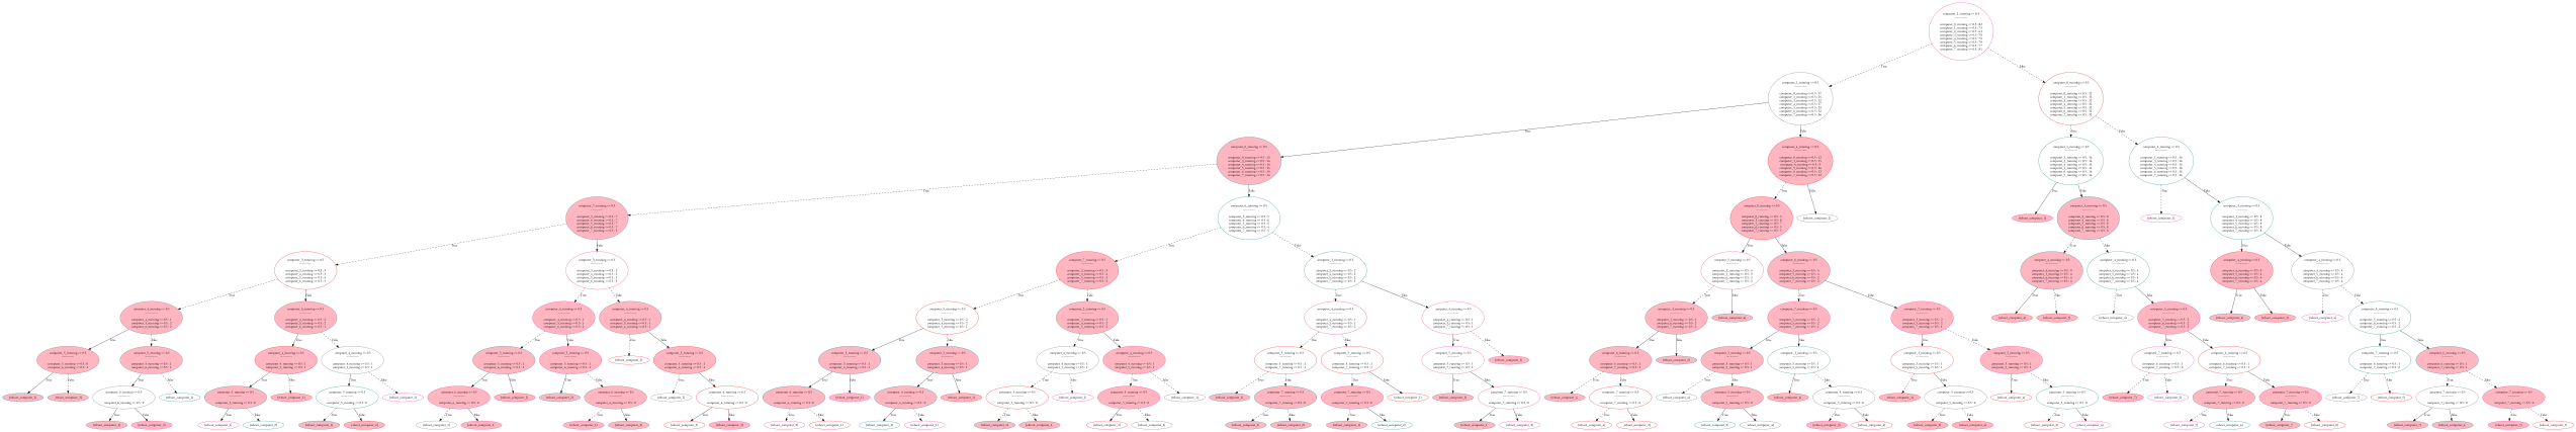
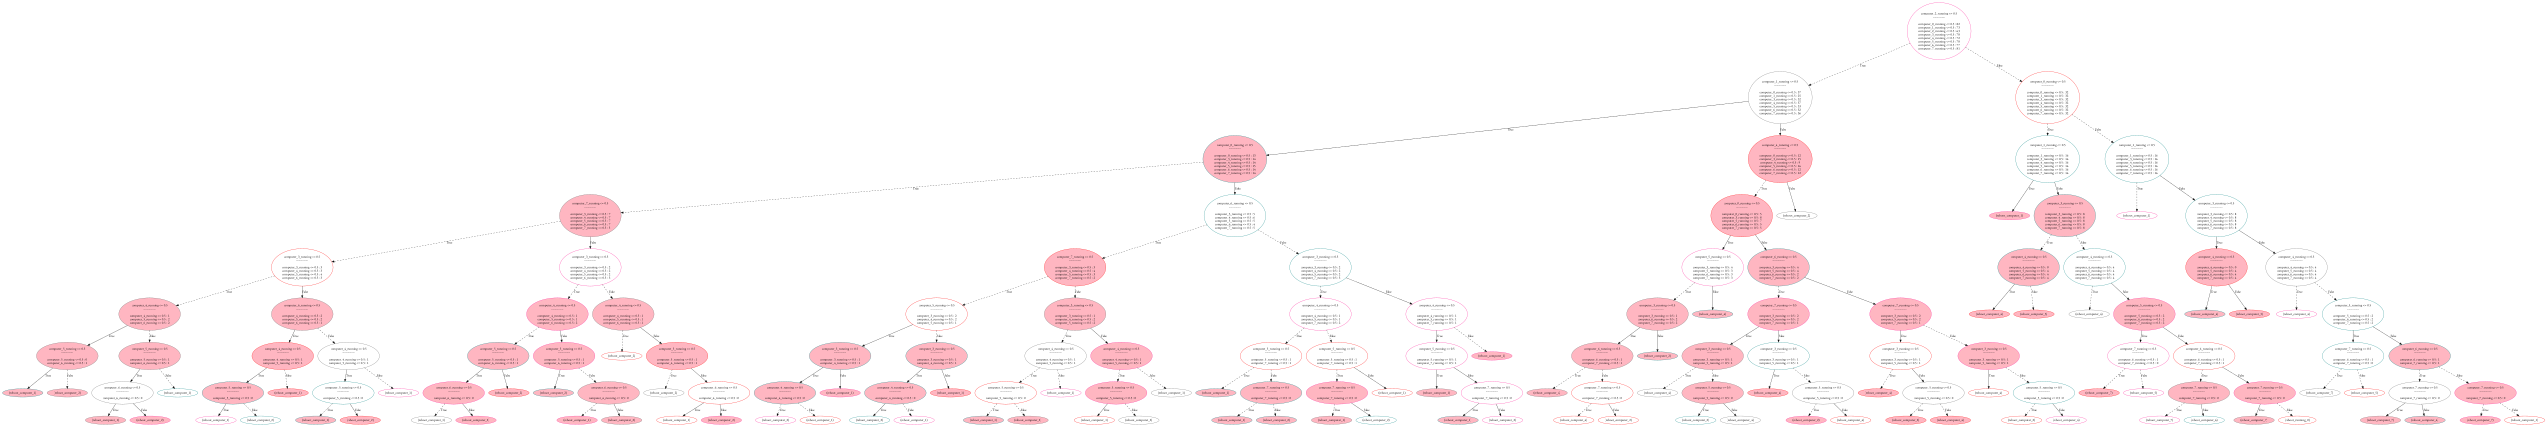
  digraph {
    fontname="EB Garamond"
    node [style=filled fillcolor=lightpink color=red fontname="EB Garamond"]
    edge [style=dashed fontname="EB Garamond"]
    n1 [label="computer_2_running <= 0.5\n--------------\n\ncomputer_0_running <= 0.5 : 82\ncomputer_1_running <= 0.5 : 73\ncomputer_2_running <= 0.5 : 63\ncomputer_3_running <= 0.5 : 78\ncomputer_4_running <= 0.5 : 72\ncomputer_5_running <= 0.5 : 78\ncomputer_6_running <= 0.5 : 77\ncomputer_7_running <= 0.5 : 81" fillcolor=white color=deeppink]
    n2 [label="computer_1_running <= 0.5\n--------------\n\ncomputer_0_running <= 0.5 : 37\ncomputer_1_running <= 0.5 : 25\ncomputer_3_running <= 0.5 : 32\ncomputer_4_running <= 0.5 : 37\ncomputer_5_running <= 0.5 : 33\ncomputer_6_running <= 0.5 : 32\ncomputer_7_running <= 0.5 : 36" fillcolor=white color=gray40]
    n3 [label="computer_0_running <= 0.5\n--------------\n\ncomputer_0_running <= 0.5 : 32\ncomputer_1_running <= 0.5 : 32\ncomputer_3_running <= 0.5 : 32\ncomputer_4_running <= 0.5 : 32\ncomputer_5_running <= 0.5 : 32\ncomputer_6_running <= 0.5 : 32\ncomputer_7_running <= 0.5 : 32" fillcolor=white]
    n4 [label="computer_0_running <= 0.5\n--------------\n\ncomputer_0_running <= 0.5 : 13\ncomputer_3_running <= 0.5 : 14\ncomputer_4_running <= 0.5 : 14\ncomputer_5_running <= 0.5 : 15\ncomputer_6_running <= 0.5 : 14\ncomputer_7_running <= 0.5 : 14" color=teal]
    n5 [label="computer_4_running <= 0.5\n--------------\n\ncomputer_0_running <= 0.5 : 12\ncomputer_3_running <= 0.5 : 15\ncomputer_4_running <= 0.5 : 9\ncomputer_5_running <= 0.5 : 16\ncomputer_6_running <= 0.5 : 12\ncomputer_7_running <= 0.5 : 12"]
    n6 [label="computer_7_running <= 0.5\n--------------\n\ncomputer_3_running <= 0.5 : 7\ncomputer_4_running <= 0.5 : 7\ncomputer_5_running <= 0.5 : 7\ncomputer_6_running <= 0.5 : 7\ncomputer_7_running <= 0.5 : 5" color=gray40]
    n7 [label="computer_6_running <= 0.5\n--------------\n\ncomputer_3_running <= 0.5 : 5\ncomputer_4_running <= 0.5 : 6\ncomputer_5_running <= 0.5 : 5\ncomputer_6_running <= 0.5 : 4\ncomputer_7_running <= 0.5 : 5" fillcolor=white color=teal]
    n8 [label="computer_3_running <= 0.5\n--------------\n\ncomputer_3_running <= 0.5 : 3\ncomputer_4_running <= 0.5 : 3\ncomputer_5_running <= 0.5 : 4\ncomputer_6_running <= 0.5 : 3" fillcolor=white]
    n9 [label="computer_3_running <= 0.5\n--------------\n\ncomputer_3_running <= 0.5 : 2\ncomputer_4_running <= 0.5 : 2\ncomputer_5_running <= 0.5 : 2\ncomputer_6_running <= 0.5 : 3" fillcolor=white color=deeppink]
    n10 [label="computer_4_running <= 0.5\n--------------\n\ncomputer_4_running <= 0.5 : 1\ncomputer_5_running <= 0.5 : 2\ncomputer_6_running <= 0.5 : 2" color=gray40]
    n11 [label="computer_6_running <= 0.5\n--------------\n\ncomputer_4_running <= 0.5 : 2\ncomputer_5_running <= 0.5 : 2\ncomputer_6_running <= 0.5 : 1" color=gray40]
    n12 [label="computer_5_running <= 0.5\n--------------\n\ncomputer_5_running <= 0.5 : 0\ncomputer_6_running <= 0.5 : 1" color=gray40]
    n13 [label="computer_5_running <= 0.5\n--------------\n\ncomputer_5_running <= 0.5 : 1\ncomputer_6_running <= 0.5 : 1" color=gray40]
    n14 [label="(reboot_computer_1)" color=teal]
    n15 [label="(reboot_computer_2)" color=gray40]
    n16 [label="computer_6_running <= 0.5\n--------------\n\ncomputer_6_running <= 0.5 : 0" fillcolor=white color=gray40]
    n17 [label="(reboot_computer_1)" fillcolor=white color=teal]
    n18 [label="(reboot_computer_1)" color=gray40]
    n19 [label="(reboot_computer_2)" color=deeppink]
    n20 [label="computer_4_running <= 0.5\n--------------\n\ncomputer_4_running <= 0.5 : 1\ncomputer_5_running <= 0.5 : 1"]
    n21 [label="computer_4_running <= 0.5\n--------------\n\ncomputer_4_running <= 0.5 : 1\ncomputer_5_running <= 0.5 : 1" fillcolor=white color=gray40]
    n22 [label="computer_5_running <= 0.5\n--------------\n\ncomputer_5_running <= 0.5 : 0" color=teal]
    n23 [label="(reboot_computer_1)"]
    n24 [label="(reboot_computer_1)" fillcolor=white color=deeppink]
    n25 [label="(reboot_computer_2)" fillcolor=white color=teal]
    n26 [label="computer_5_running <= 0.5\n--------------\n\ncomputer_5_running <= 0.5 : 0" fillcolor=white color=teal]
    n27 [label="(reboot_computer_1)" fillcolor=white color=deeppink]
    n28 [label="(reboot_computer_1)" color=teal]
    n29 [label="(reboot_computer_2)"]
    n30 [label="computer_4_running <= 0.5\n--------------\n\ncomputer_4_running <= 0.5 : 1\ncomputer_5_running <= 0.5 : 1\ncomputer_6_running <= 0.5 : 2" color=deeppink]
    n31 [label="computer_4_running <= 0.5\n--------------\n\ncomputer_4_running <= 0.5 : 1\ncomputer_5_running <= 0.5 : 1\ncomputer_6_running <= 0.5 : 1" color=gray40]
    n32 [label="computer_5_running <= 0.5\n--------------\n\ncomputer_5_running <= 0.5 : 1\ncomputer_6_running <= 0.5 : 1" color=teal]
    n33 [label="computer_5_running <= 0.5\n--------------\n\ncomputer_5_running <= 0.5 : 1\ncomputer_6_running <= 0.5 : 1" color=deeppink]
    n34 [label="computer_6_running <= 0.5\n--------------\n\ncomputer_6_running <= 0.5 : 0" color=deeppink]
    n35 [label="(reboot_computer_2)"]
    n36 [label="(reboot_computer_1)" fillcolor=white color=gray40]
    n37 [label="(reboot_computer_2)" color=deeppink]
    n38 [label="(reboot_computer_2)" color=teal]
    n39 [label="computer_6_running <= 0.5\n--------------\n\ncomputer_6_running <= 0.5 : 0" color=gray40]
    n40 [label="(reboot_computer_1)" color=deeppink]
    n41 [label="(reboot_computer_2)" color=gray40]
    n42 [label="(reboot_computer_2)" fillcolor=white]
    n43 [label="computer_5_running <= 0.5\n--------------\n\ncomputer_5_running <= 0.5 : 1\ncomputer_6_running <= 0.5 : 1"]
    n44 [label="(reboot_computer_2)" fillcolor=white color=gray40]
    n45 [label="computer_6_running <= 0.5\n--------------\n\ncomputer_6_running <= 0.5 : 0" fillcolor=white]
    n46 [label="(reboot_computer_1)" fillcolor=white]
    n47 [label="(reboot_computer_2)" color=deeppink]
    n48 [label="computer_7_running <= 0.5\n--------------\n\ncomputer_3_running <= 0.5 : 3\ncomputer_4_running <= 0.5 : 4\ncomputer_5_running <= 0.5 : 3\ncomputer_7_running <= 0.5 : 2"]
    n49 [label="computer_3_running <= 0.5\n--------------\n\ncomputer_3_running <= 0.5 : 2\ncomputer_4_running <= 0.5 : 2\ncomputer_5_running <= 0.5 : 2\ncomputer_7_running <= 0.5 : 3" fillcolor=white color=teal]
    n50 [label="computer_5_running <= 0.5\n--------------\n\ncomputer_3_running <= 0.5 : 2\ncomputer_4_running <= 0.5 : 2\ncomputer_5_running <= 0.5 : 1" fillcolor=white]
    n51 [label="computer_3_running <= 0.5\n--------------\n\ncomputer_3_running <= 0.5 : 1\ncomputer_4_running <= 0.5 : 2\ncomputer_5_running <= 0.5 : 2" color=gray40]
    n52 [label="computer_3_running <= 0.5\n--------------\n\ncomputer_3_running <= 0.5 : 1\ncomputer_4_running <= 0.5 : 1" color=teal]
    n53 [label="computer_3_running <= 0.5\n--------------\n\ncomputer_3_running <= 0.5 : 1\ncomputer_4_running <= 0.5 : 1" color=teal]
    n54 [label="computer_4_running <= 0.5\n--------------\n\ncomputer_4_running <= 0.5 : 0" color=teal]
    n55 [label="(reboot_computer_1)" color=deeppink]
    n56 [label="(reboot_computer_2)" fillcolor=white color=deeppink]
    n57 [label="(reboot_computer_1)" fillcolor=white]
    n58 [label="computer_4_running <= 0.5\n--------------\n\ncomputer_4_running <= 0.5 : 0" color=teal]
    n59 [label="(reboot_computer_1)"]
    n60 [label="(reboot_computer_2)" fillcolor=white color=teal]
    n61 [label="(reboot_computer_1)" fillcolor=white color=deeppink]
    n62 [label="computer_4_running <= 0.5\n--------------\n\ncomputer_4_running <= 0.5 : 1\ncomputer_5_running <= 0.5 : 1" fillcolor=white color=gray40]
    n63 [label="computer_4_running <= 0.5\n--------------\n\ncomputer_4_running <= 0.5 : 1\ncomputer_5_running <= 0.5 : 1" color=deeppink]
    n64 [label="computer_5_running <= 0.5\n--------------\n\ncomputer_5_running <= 0.5 : 0" fillcolor=white]
    n65 [label="(reboot_computer_1)" fillcolor=white color=deeppink]
    n66 [label="(reboot_computer_1)" color=teal]
    n67 [label="(reboot_computer_2)" color=gray40]
    n68 [label="computer_5_running <= 0.5\n--------------\n\ncomputer_5_running <= 0.5 : 0" color=deeppink]
    n69 [label="(reboot_computer_1)" fillcolor=white color=gray40]
    n70 [label="(reboot_computer_1)" fillcolor=white]
    n71 [label="(reboot_computer_2)" fillcolor=white color=gray40]
    n72 [label="computer_4_running <= 0.5\n--------------\n\ncomputer_4_running <= 0.5 : 1\ncomputer_5_running <= 0.5 : 1\ncomputer_7_running <= 0.5 : 2" fillcolor=white color=deeppink]
    n73 [label="computer_4_running <= 0.5\n--------------\n\ncomputer_4_running <= 0.5 : 1\ncomputer_5_running <= 0.5 : 1\ncomputer_7_running <= 0.5 : 1" fillcolor=white color=deeppink]
    n74 [label="computer_5_running <= 0.5\n--------------\n\ncomputer_5_running <= 0.5 : 1\ncomputer_7_running <= 0.5 : 1" fillcolor=white]
    n75 [label="computer_5_running <= 0.5\n--------------\n\ncomputer_5_running <= 0.5 : 1\ncomputer_7_running <= 0.5 : 1" fillcolor=white]
    n76 [label="(reboot_computer_1)" color=teal]
    n77 [label="computer_7_running <= 0.5\n--------------\n\ncomputer_7_running <= 0.5 : 0" color=teal]
    n78 [label="(reboot_computer_1)" color=teal]
    n79 [label="(reboot_computer_2)" color=teal]
    n80 [label="computer_7_running <= 0.5\n--------------\n\ncomputer_7_running <= 0.5 : 0" color=deeppink]
    n81 [label="(reboot_computer_1)" fillcolor=white]
    n82 [label="(reboot_computer_1)" color=gray40]
    n83 [label="(reboot_computer_2)" fillcolor=white color=teal]
    n84 [label="computer_5_running <= 0.5\n--------------\n\ncomputer_5_running <= 0.5 : 1\ncomputer_7_running <= 0.5 : 1" fillcolor=white color=deeppink]
    n85 [label="(reboot_computer_1)" color=deeppink]
    n86 [label="(reboot_computer_1)" color=gray40]
    n87 [label="computer_7_running <= 0.5\n--------------\n\ncomputer_7_running <= 0.5 : 0" fillcolor=white color=deeppink]
    n88 [label="(reboot_computer_1)" color=teal]
    n89 [label="(reboot_computer_2)" fillcolor=white color=deeppink]
    n90 [label="computer_0_running <= 0.5\n--------------\n\ncomputer_0_running <= 0.5 : 5\ncomputer_3_running <= 0.5 : 8\ncomputer_5_running <= 0.5 : 7\ncomputer_6_running <= 0.5 : 5\ncomputer_7_running <= 0.5 : 5"]
    n91 [label="(reboot_computer_2)" fillcolor=white color=gray40]
    n92 [label="computer_5_running <= 0.5\n--------------\n\ncomputer_3_running <= 0.5 : 4\ncomputer_5_running <= 0.5 : 3\ncomputer_6_running <= 0.5 : 3\ncomputer_7_running <= 0.5 : 3" fillcolor=white color=deeppink]
    n93 [label="computer_6_running <= 0.5\n--------------\n\ncomputer_3_running <= 0.5 : 4\ncomputer_5_running <= 0.5 : 4\ncomputer_6_running <= 0.5 : 2\ncomputer_7_running <= 0.5 : 2" color=teal]
    n94 [label="computer_3_running <= 0.5\n--------------\n\ncomputer_3_running <= 0.5 : 1\ncomputer_6_running <= 0.5 : 2\ncomputer_7_running <= 0.5 : 2" color=gray40]
    n95 [label="(reboot_computer_4)" color=teal]
    n96 [label="computer_6_running <= 0.5\n--------------\n\ncomputer_6_running <= 0.5 : 1\ncomputer_7_running <= 0.5 : 1" color=gray40]
    n97 [label="(reboot_computer_2)" color=teal]
    n98 [label="(reboot_computer_4)" color=gray40]
    n99 [label="computer_7_running <= 0.5\n--------------\n\ncomputer_7_running <= 0.5 : 0" fillcolor=white]
    n100 [label="(reboot_computer_4)" fillcolor=white]
    n101 [label="(reboot_computer_2)" fillcolor=white]
    n102 [label="computer_7_running <= 0.5\n--------------\n\ncomputer_3_running <= 0.5 : 2\ncomputer_5_running <= 0.5 : 2\ncomputer_7_running <= 0.5 : 1" color=deeppink]
    n103 [label="computer_7_running <= 0.5\n--------------\n\ncomputer_3_running <= 0.5 : 2\ncomputer_5_running <= 0.5 : 2\ncomputer_7_running <= 0.5 : 1" color=deeppink]
    n104 [label="computer_3_running <= 0.5\n--------------\n\ncomputer_3_running <= 0.5 : 1\ncomputer_5_running <= 0.5 : 1" color=gray40]
    n105 [label="computer_3_running <= 0.5\n--------------\n\ncomputer_3_running <= 0.5 : 1\ncomputer_5_running <= 0.5 : 1" fillcolor=white color=teal]
    n106 [label="(reboot_computer_4)" fillcolor=white color=gray40]
    n107 [label="computer_5_running <= 0.5\n--------------\n\ncomputer_5_running <= 0.5 : 0" color=gray40]
    n108 [label="(reboot_computer_2)" fillcolor=white color=teal]
    n109 [label="(reboot_computer_4)" fillcolor=white color=gray40]
    n110 [label="(reboot_computer_4)"]
    n111 [label="computer_5_running <= 0.5\n--------------\n\ncomputer_5_running <= 0.5 : 0" fillcolor=white color=gray40]
    n112 [label="(reboot_computer_2)" color=deeppink]
    n113 [label="(reboot_computer_4)" fillcolor=white]
    n114 [label="computer_3_running <= 0.5\n--------------\n\ncomputer_3_running <= 0.5 : 1\ncomputer_5_running <= 0.5 : 1" fillcolor=white]
    n115 [label="computer_3_running <= 0.5\n--------------\n\ncomputer_3_running <= 0.5 : 1\ncomputer_5_running <= 0.5 : 1" color=deeppink]
    n116 [label="(reboot_computer_4)"]
    n117 [label="computer_5_running <= 0.5\n--------------\n\ncomputer_5_running <= 0.5 : 0" fillcolor=white color=gray40]
    n118 [label="(reboot_computer_2)"]
    n119 [label="(reboot_computer_4)"]
    n120 [label="(reboot_computer_4)" fillcolor=white]
    n121 [label="computer_5_running <= 0.5\n--------------\n\ncomputer_5_running <= 0.5 : 0" fillcolor=white color=teal]
    n122 [label="(reboot_computer_2)" fillcolor=white]
    n123 [label="(reboot_computer_4)" fillcolor=white color=deeppink]
    n124 [label="computer_1_running <= 0.5\n--------------\n\ncomputer_1_running <= 0.5 : 16\ncomputer_3_running <= 0.5 : 16\ncomputer_4_running <= 0.5 : 16\ncomputer_5_running <= 0.5 : 16\ncomputer_6_running <= 0.5 : 16\ncomputer_7_running <= 0.5 : 16" fillcolor=white color=teal]
    n125 [label="computer_1_running <= 0.5\n--------------\n\ncomputer_1_running <= 0.5 : 16\ncomputer_3_running <= 0.5 : 16\ncomputer_4_running <= 0.5 : 16\ncomputer_5_running <= 0.5 : 16\ncomputer_6_running <= 0.5 : 16\ncomputer_7_running <= 0.5 : 16" fillcolor=white color=teal]
    n126 [label="(reboot_computer_1)" color=deeppink]
    n127 [label="computer_3_running <= 0.5\n--------------\n\ncomputer_3_running <= 0.5 : 8\ncomputer_4_running <= 0.5 : 8\ncomputer_5_running <= 0.5 : 8\ncomputer_6_running <= 0.5 : 8\ncomputer_7_running <= 0.5 : 8" color=teal]
    n128 [label="computer_4_running <= 0.5\n--------------\n\ncomputer_4_running <= 0.5 : 0\ncomputer_5_running <= 0.5 : 4\ncomputer_6_running <= 0.5 : 4\ncomputer_7_running <= 0.5 : 4" color=teal]
    n129 [label="computer_4_running <= 0.5\n--------------\n\ncomputer_4_running <= 0.5 : 4\ncomputer_5_running <= 0.5 : 4\ncomputer_6_running <= 0.5 : 4\ncomputer_7_running <= 0.5 : 4" fillcolor=white color=teal]
    n130 [label="(reboot_computer_4)"]
    n131 [label="(reboot_computer_3)"]
    n132 [label="(reboot_computer_4)" fillcolor=white color=gray40]
    n133 [label="computer_5_running <= 0.5\n--------------\n\ncomputer_5_running <= 0.5 : 2\ncomputer_6_running <= 0.5 : 2\ncomputer_7_running <= 0.5 : 2" color=deeppink]
    n134 [label="computer_7_running <= 0.5\n--------------\n\ncomputer_6_running <= 0.5 : 1\ncomputer_7_running <= 0.5 : 0" fillcolor=white color=deeppink]
    n135 [label="computer_6_running <= 0.5\n--------------\n\ncomputer_6_running <= 0.5 : 1\ncomputer_7_running <= 0.5 : 1" fillcolor=white]
    n136 [label="(reboot_computer_7)"]
    n137 [label="(reboot_computer_5)" fillcolor=white color=deeppink]
    n138 [label="computer_7_running <= 0.5\n--------------\n\ncomputer_7_running <= 0.5 : 0" color=gray40]
    n139 [label="computer_7_running <= 0.5\n--------------\n\ncomputer_7_running <= 0.5 : 0" color=deeppink]
    n140 [label="(reboot_computer_7)" fillcolor=white color=deeppink]
    n141 [label="(reboot_computer_6)" fillcolor=white color=teal]
    n142 [label="(reboot_computer_7)" color=gray40]
-   n143 [label="(reboot_computer_0)" fillcolor=white]
+   n143 [label="(reboot_running_0)" fillcolor=white]
    n144 [label="(reboot_computer_1)" fillcolor=white color=deeppink]
    n145 [label="computer_3_running <= 0.5\n--------------\n\ncomputer_3_running <= 0.5 : 8\ncomputer_4_running <= 0.5 : 8\ncomputer_5_running <= 0.5 : 8\ncomputer_6_running <= 0.5 : 8\ncomputer_7_running <= 0.5 : 8" fillcolor=white color=teal]
    n146 [label="computer_4_running <= 0.5\n--------------\n\ncomputer_4_running <= 0.5 : 0\ncomputer_5_running <= 0.5 : 4\ncomputer_6_running <= 0.5 : 4\ncomputer_7_running <= 0.5 : 4"]
    n147 [label="computer_4_running <= 0.5\n--------------\n\ncomputer_4_running <= 0.5 : 4\ncomputer_5_running <= 0.5 : 4\ncomputer_6_running <= 0.5 : 4\ncomputer_7_running <= 0.5 : 4" fillcolor=white color=gray40]
    n148 [label="(reboot_computer_4)" color=teal]
    n149 [label="(reboot_computer_3)"]
    n150 [label="(reboot_computer_4)" fillcolor=white color=deeppink]
    n151 [label="computer_5_running <= 0.5\n--------------\n\ncomputer_5_running <= 0.5 : 2\ncomputer_6_running <= 0.5 : 2\ncomputer_7_running <= 0.5 : 2" fillcolor=white color=teal]
    n152 [label="computer_7_running <= 0.5\n--------------\n\ncomputer_6_running <= 0.5 : 1\ncomputer_7_running <= 0.5 : 0" fillcolor=white color=teal]
    n153 [label="computer_6_running <= 0.5\n--------------\n\ncomputer_6_running <= 0.5 : 1\ncomputer_7_running <= 0.5 : 1" color=teal]
    n154 [label="(reboot_computer_7)" fillcolor=white color=gray40]
    n155 [label="(reboot_computer_5)" fillcolor=white]
    n156 [label="computer_7_running <= 0.5\n--------------\n\ncomputer_7_running <= 0.5 : 0" fillcolor=white color=gray40]
    n157 [label="computer_7_running <= 0.5\n--------------\n\ncomputer_7_running <= 0.5 : 0" color=deeppink]
    n158 [label="(reboot_computer_7)" color=gray40]
    n159 [label="(reboot_computer_6)" color=teal]
    n160 [label="(reboot_computer_7)" color=deeppink]
    n161 [label="(reboot_computer_1)" fillcolor=white]
    n1 -> n2 [label=True]
    n1 -> n3 [label=False]
    n2 -> n4 [label=True style=solid]
    n2 -> n5 [label=False style=solid]
    n3 -> n124 [label=True]
    n3 -> n125 [label=False]
    n4 -> n6 [label=True]
    n4 -> n7 [label=False style=solid]
    n5 -> n90 [label=True]
    n5 -> n91 [label=False style=solid]
    n6 -> n8 [label=True]
    n6 -> n9 [label=False style=solid]
    n7 -> n48 [label=True]
    n7 -> n49 [label=False]
    n8 -> n10 [label=True]
    n8 -> n11 [label=False style=solid]
    n9 -> n30 [label=True]
    n9 -> n31 [label=False]
    n10 -> n12 [label=True style=solid]
    n10 -> n13 [label=False]
    n11 -> n20 [label=True style=solid]
    n11 -> n21 [label=False]
    n12 -> n14 [label=True style=solid]
    n12 -> n15 [label=False]
    n13 -> n16 [label=True style=solid]
    n13 -> n17 [label=False]
    n16 -> n18 [label=True style=solid]
    n16 -> n19 [label=False style=solid]
    n20 -> n22 [label=True style=solid]
    n20 -> n23 [label=False]
    n21 -> n26 [label=True style=solid]
    n21 -> n27 [label=False]
    n22 -> n24 [label=True style=solid]
    n22 -> n25 [label=False]
    n26 -> n28 [label=True]
    n26 -> n29 [label=False style=solid]
    n30 -> n32 [label=True]
    n30 -> n33 [label=False style=solid]
    n31 -> n42 [label=True]
    n31 -> n43 [label=False style=solid]
    n32 -> n34 [label=True style=solid]
    n32 -> n35 [label=False style=solid]
    n33 -> n38 [label=True style=solid]
    n33 -> n39 [label=False]
    n34 -> n36 [label=True]
    n34 -> n37 [label=False style=solid]
    n39 -> n40 [label=True]
    n39 -> n41 [label=False style=solid]
    n43 -> n44 [label=True]
    n43 -> n45 [label=False style=solid]
    n45 -> n46 [label=True style=solid]
    n45 -> n47 [label=False style=solid]
    n48 -> n50 [label=True]
    n48 -> n51 [label=False]
    n49 -> n72 [label=True]
    n49 -> n73 [label=False style=solid]
    n50 -> n52 [label=True style=solid]
    n50 -> n53 [label=False]
    n51 -> n62 [label=True]
    n51 -> n63 [label=False style=solid]
    n52 -> n54 [label=True style=solid]
    n52 -> n55 [label=False style=solid]
    n53 -> n58 [label=True style=solid]
    n53 -> n59 [label=False style=solid]
    n54 -> n56 [label=True]
    n54 -> n57 [label=False]
    n58 -> n60 [label=True style=solid]
    n58 -> n61 [label=False]
    n62 -> n64 [label=True]
    n62 -> n65 [label=False]
    n63 -> n68 [label=True]
    n63 -> n69 [label=False]
    n64 -> n66 [label=True]
    n64 -> n67 [label=False]
    n68 -> n70 [label=True style=solid]
    n68 -> n71 [label=False]
    n72 -> n74 [label=True]
    n72 -> n75 [label=False]
    n73 -> n84 [label=True style=solid]
    n73 -> n85 [label=False]
    n74 -> n76 [label=True]
    n74 -> n77 [label=False]
    n75 -> n80 [label=True]
    n75 -> n81 [label=False style=solid]
    n77 -> n78 [label=True]
    n77 -> n79 [label=False]
    n80 -> n82 [label=True]
    n80 -> n83 [label=False style=solid]
    n84 -> n86 [label=True style=solid]
    n84 -> n87 [label=False style=solid]
    n87 -> n88 [label=True style=solid]
    n87 -> n89 [label=False style=solid]
    n90 -> n92 [label=True style=solid]
    n90 -> n93 [label=False style=solid]
    n92 -> n94 [label=True]
    n92 -> n95 [label=False style=solid]
    n93 -> n102 [label=True]
    n93 -> n103 [label=False style=solid]
    n94 -> n96 [label=True style=solid]
    n94 -> n97 [label=False style=solid]
    n96 -> n98 [label=True]
    n96 -> n99 [label=False]
    n99 -> n100 [label=True]
    n99 -> n101 [label=False style=solid]
    n102 -> n104 [label=True style=solid]
    n102 -> n105 [label=False style=solid]
    n103 -> n114 [label=True style=solid]
    n103 -> n115 [label=False]
    n104 -> n106 [label=True]
    n104 -> n107 [label=False]
    n105 -> n110 [label=True style=solid]
    n105 -> n111 [label=False]
    n107 -> n108 [label=True style=solid]
    n107 -> n109 [label=False style=solid]
    n111 -> n112 [label=True]
    n111 -> n113 [label=False style=solid]
    n114 -> n116 [label=True]
    n114 -> n117 [label=False style=solid]
    n115 -> n120 [label=True style=solid]
    n115 -> n121 [label=False]
    n117 -> n118 [label=True]
    n117 -> n119 [label=False]
    n121 -> n122 [label=True]
    n121 -> n123 [label=False style=solid]
    n124 -> n126 [label=True style=solid]
    n124 -> n127 [label=False style=solid]
    n125 -> n144 [label=True]
    n125 -> n145 [label=False style=solid]
    n127 -> n128 [label=True]
    n127 -> n129 [label=False]
    n128 -> n130 [label=True style=solid]
    n128 -> n131 [label=False]
    n129 -> n132 [label=True]
    n129 -> n133 [label=False style=solid]
    n133 -> n134 [label=True style=solid]
    n133 -> n135 [label=False style=solid]
    n134 -> n136 [label=True]
    n134 -> n137 [label=False]
    n135 -> n138 [label=True]
    n135 -> n139 [label=False style=solid]
    n138 -> n140 [label=True]
    n138 -> n141 [label=False style=solid]
    n139 -> n142 [label=True style=solid]
    n139 -> n143 [label=False]
    n145 -> n146 [label=True style=solid]
    n145 -> n147 [label=False style=solid]
    n146 -> n148 [label=True style=solid]
    n146 -> n149 [label=False style=solid]
    n147 -> n150 [label=True]
    n147 -> n151 [label=False]
    n151 -> n152 [label=True style=solid]
    n151 -> n153 [label=False style=solid]
    n152 -> n154 [label=True]
    n152 -> n155 [label=False]
    n153 -> n156 [label=True]
    n153 -> n157 [label=False]
    n156 -> n158 [label=True style=solid]
    n156 -> n159 [label=False style=solid]
    n157 -> n160 [label=True]
    n157 -> n161 [label=False]
  }
